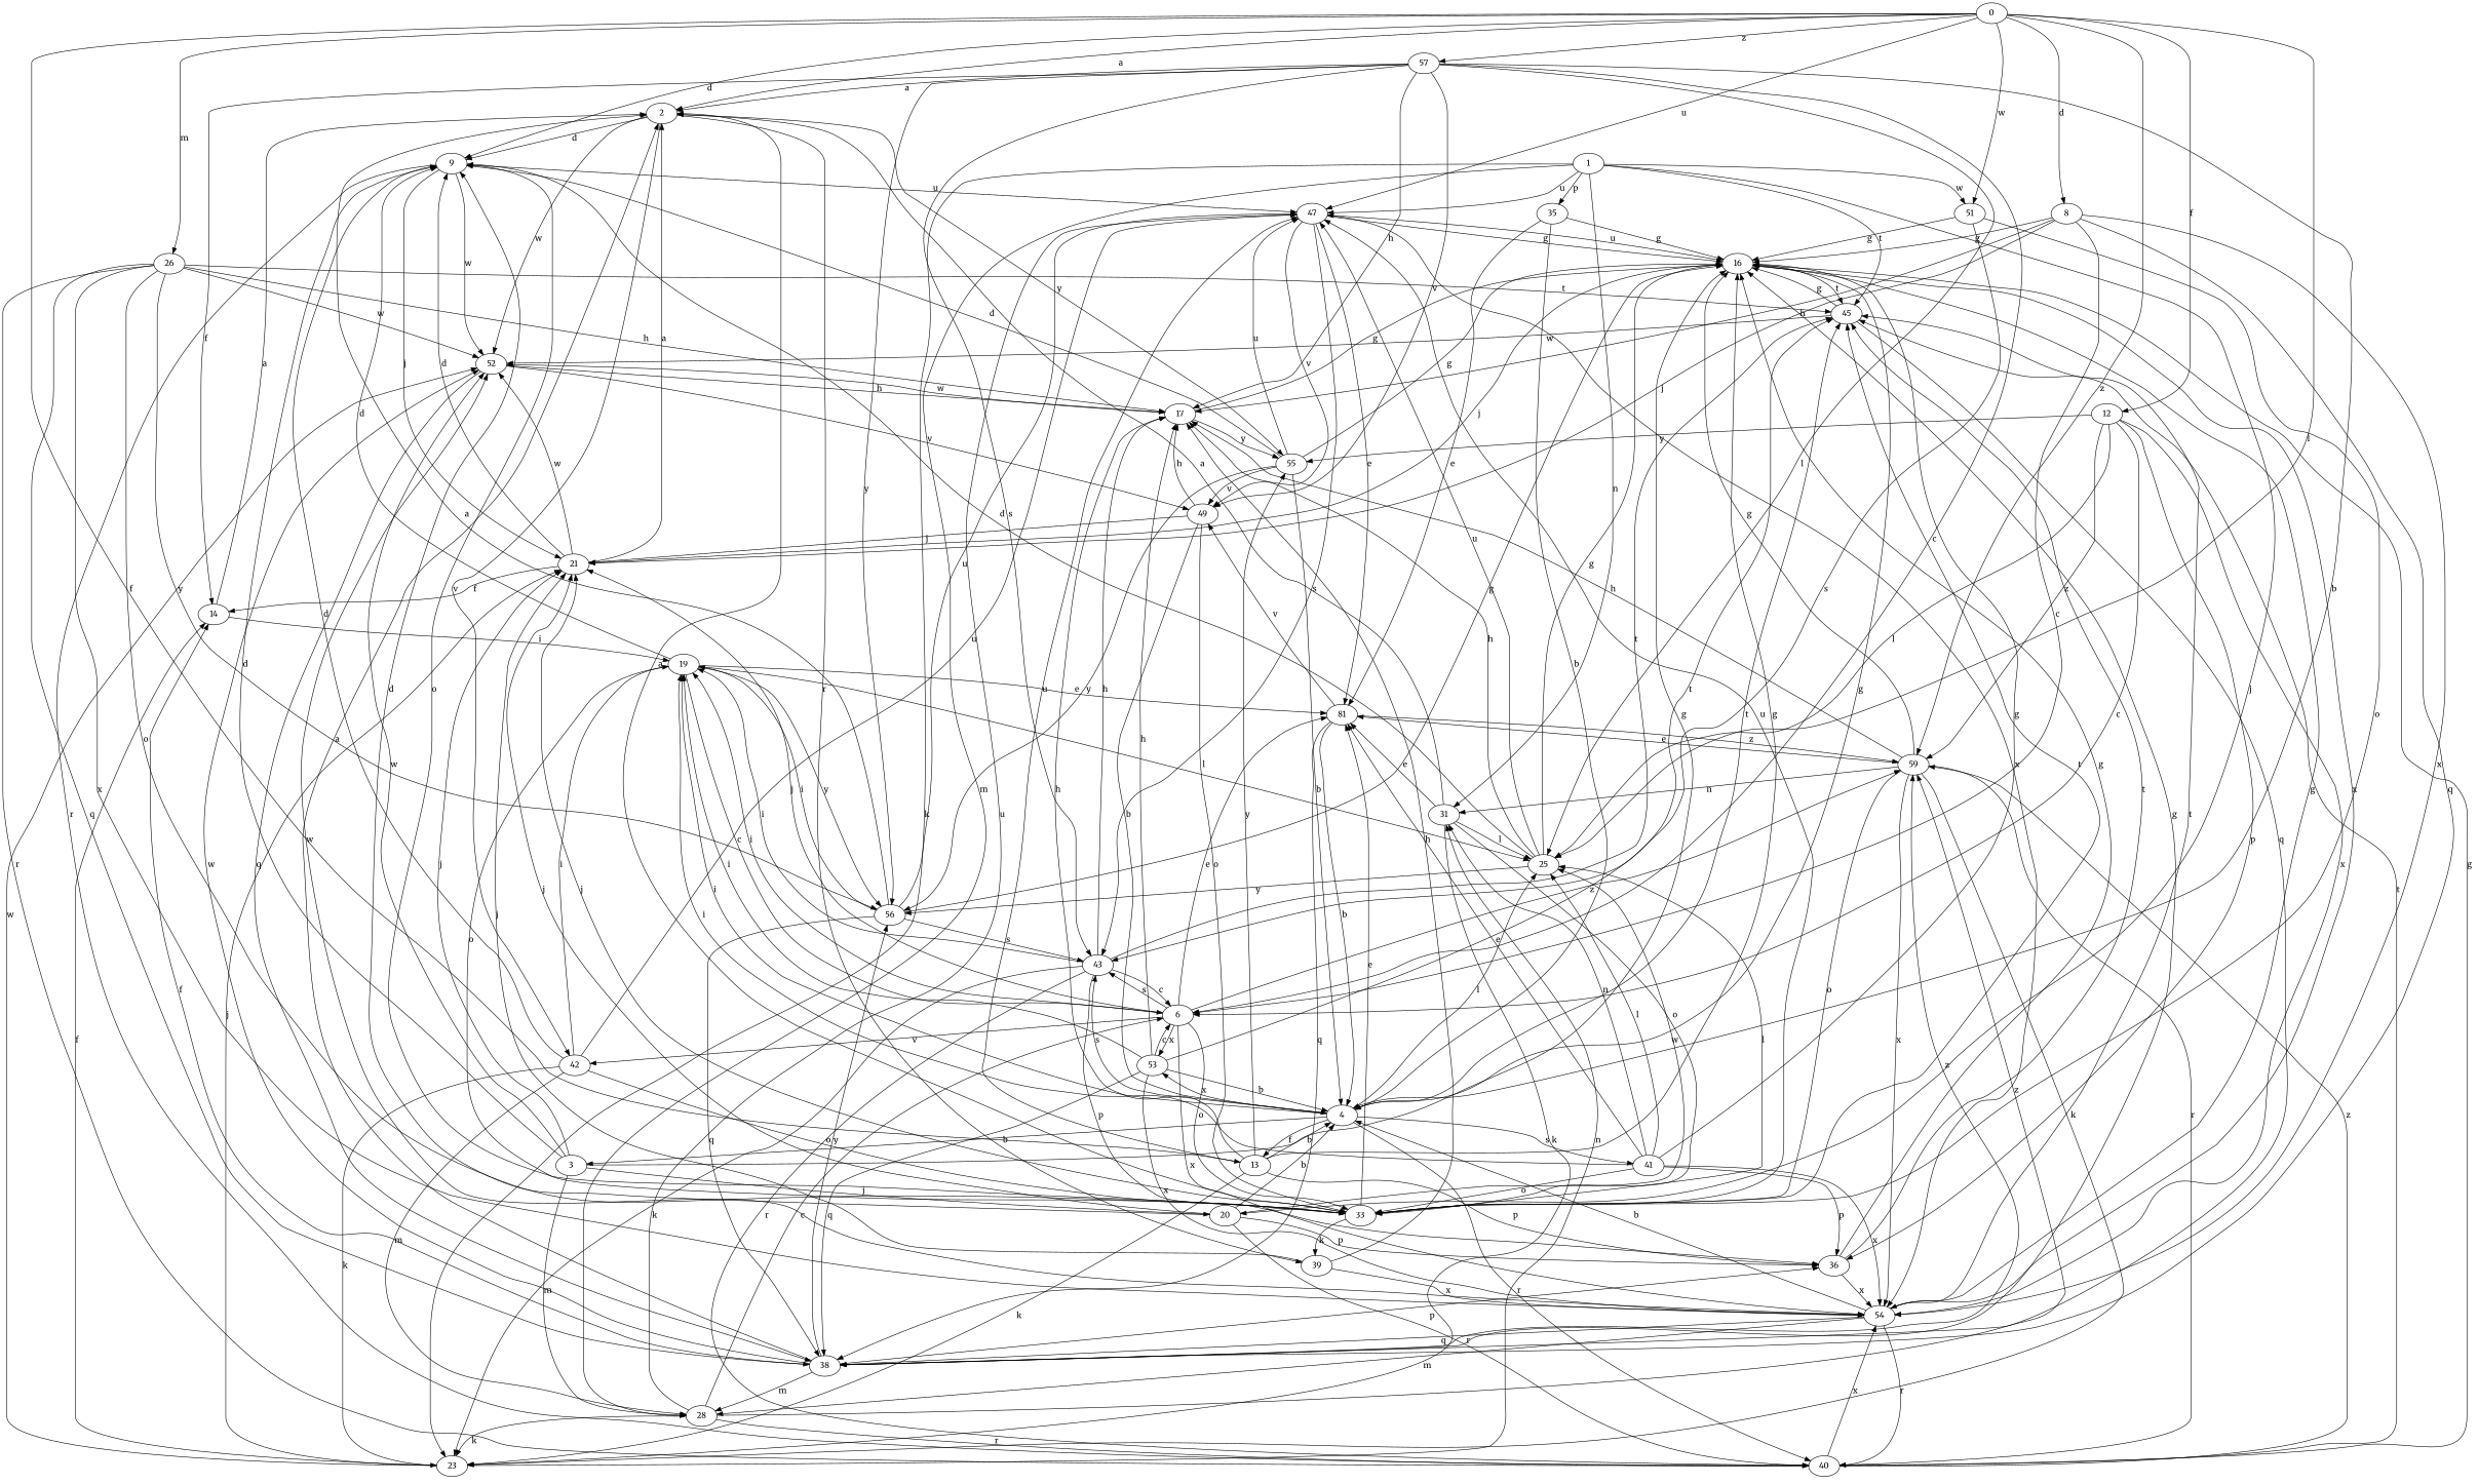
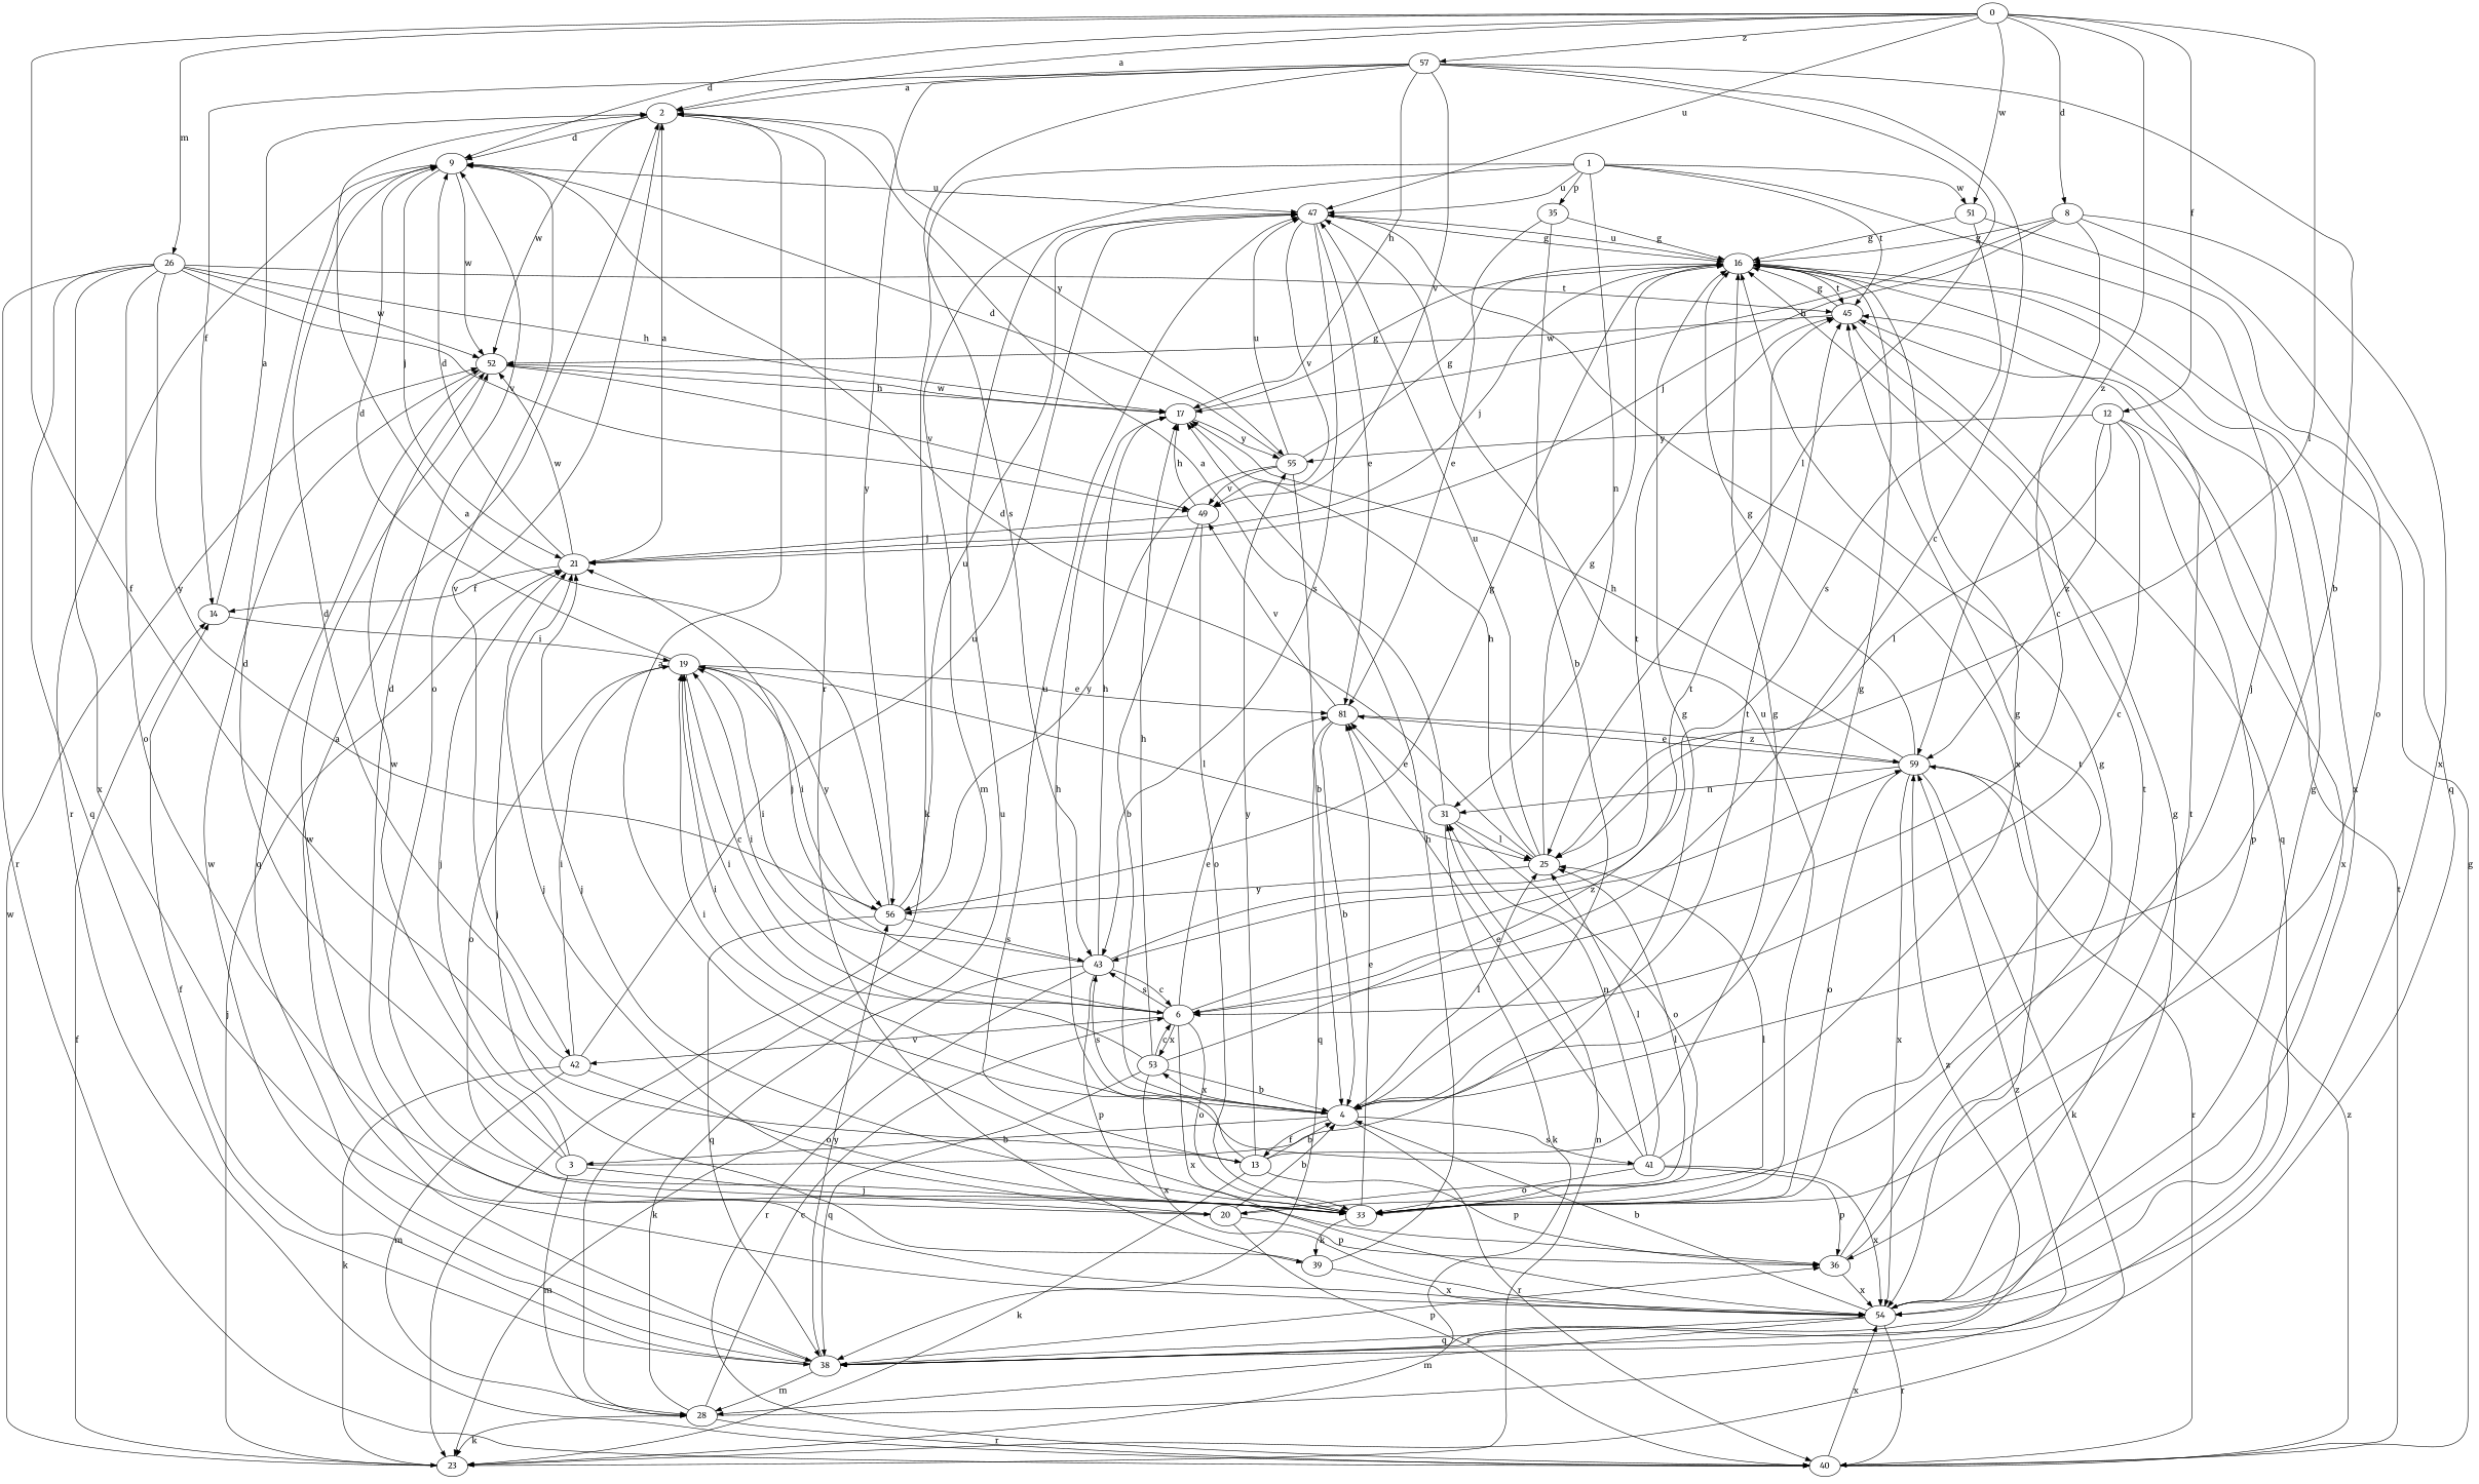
  strict digraph {
    fontname=Merriweather
    node [fontname=Merriweather]
    edge [fontname=Merriweather]
    0
    2
    8
    9
    12
    13
    25
    26
    47
    51
    57
    59
    39
    n14 [label=42]
    52
    55
    16
    21
    6
    54
    17
    38
    40
    33
    36
    23
    4
    56
    45
    49
    43
    n32 [label=81]
    14
    31
    1
    20
    28
    35
    19
    3
    41
    53
    0 -> 2 [label=a]
    0 -> 8 [label=d]
    0 -> 9 [label=d]
    0 -> 12 [label=f]
    0 -> 13 [label=f]
    0 -> 25 [label=l]
    0 -> 26 [label=m]
    0 -> 47 [label=u]
    0 -> 51 [label=w]
    0 -> 57 [label=z]
    0 -> 59 [label=z]
    2 -> 9 [label=d]
    2 -> 39 [label=r]
    2 -> n14 [label=v]
    2 -> 52 [label=w]
    2 -> 55 [label=y]
    8 -> 16 [label=g]
    8 -> 21 [label=j]
    8 -> 6 [label=c]
    8 -> 54 [label=x]
    8 -> 17 [label=h]
    8 -> 38 [label=q]
    9 -> 47 [label=u]
    9 -> 52 [label=w]
    9 -> 21 [label=j]
    9 -> 40 [label=r]
    9 -> 33 [label=o]
    12 -> 25 [label=l]
    12 -> 59 [label=z]
    12 -> 55 [label=y]
    12 -> 6 [label=c]
    12 -> 54 [label=x]
    12 -> 36 [label=p]
    13 -> 47 [label=u]
    13 -> 55 [label=y]
    13 -> 16 [label=g]
    13 -> 17 [label=h]
    13 -> 36 [label=p]
    13 -> 23 [label=k]
    13 -> 4 [label=b]
    25 -> 9 [label=d]
    25 -> 47 [label=u]
    25 -> 16 [label=g]
    25 -> 17 [label=h]
    25 -> 56 [label=y]
    26 -> 52 [label=w]
    26 -> 54 [label=x]
    26 -> 17 [label=h]
    26 -> 38 [label=q]
    26 -> 40 [label=r]
    26 -> 33 [label=o]
    26 -> 56 [label=y]
    26 -> 45 [label=t]
+   26 -> 49 [label=v]
    47 -> 16 [label=g]
    47 -> 54 [label=x]
    47 -> 49 [label=v]
    47 -> 43 [label=s]
    47 -> n32 [label=e]
    51 -> 16 [label=g]
    51 -> 33 [label=o]
    51 -> 43 [label=s]
    57 -> 2 [label=a]
    57 -> 25 [label=l]
    57 -> 6 [label=c]
    57 -> 17 [label=h]
    57 -> 4 [label=b]
    57 -> 56 [label=y]
    57 -> 49 [label=v]
    57 -> 43 [label=s]
    57 -> 14 [label=f]
    59 -> 16 [label=g]
    59 -> 54 [label=x]
    59 -> 17 [label=h]
    59 -> 40 [label=r]
    59 -> 33 [label=o]
    59 -> 23 [label=k]
    59 -> n32 [label=e]
    59 -> 31 [label=n]
    39 -> 21 [label=j]
    39 -> 54 [label=x]
    39 -> 17 [label=h]
    n14 -> 9 [label=d]
    n14 -> 47 [label=u]
    n14 -> 33 [label=o]
    n14 -> 23 [label=k]
    n14 -> 28 [label=m]
    n14 -> 19 [label=i]
    52 -> 17 [label=h]
    52 -> 38 [label=q]
    52 -> 49 [label=v]
    55 -> 9 [label=d]
    55 -> 47 [label=u]
    55 -> 16 [label=g]
    55 -> 4 [label=b]
    55 -> 56 [label=y]
    55 -> 49 [label=v]
    16 -> 47 [label=u]
    16 -> 21 [label=j]
    16 -> 54 [label=x]
    16 -> 45 [label=t]
    21 -> 2 [label=a]
    21 -> 9 [label=d]
    21 -> 52 [label=w]
    21 -> 14 [label=f]
    6 -> 59 [label=z]
    6 -> n14 [label=v]
    6 -> 21 [label=j]
    6 -> 54 [label=x]
    6 -> 33 [label=o]
    6 -> 43 [label=s]
    6 -> n32 [label=e]
    6 -> 19 [label=i]
    6 -> 53 [label=x]
    54 -> 52 [label=w]
    54 -> 16 [label=g]
    54 -> 38 [label=q]
    54 -> 40 [label=r]
    54 -> 4 [label=b]
    54 -> 45 [label=t]
    54 -> 28 [label=m]
    17 -> 52 [label=w]
    17 -> 55 [label=y]
    17 -> 16 [label=g]
    38 -> 2 [label=a]
    38 -> 59 [label=z]
    38 -> 52 [label=w]
    38 -> 16 [label=g]
    38 -> 36 [label=p]
    38 -> 56 [label=y]
    38 -> 14 [label=f]
    38 -> 28 [label=m]
    40 -> 59 [label=z]
    40 -> 16 [label=g]
    40 -> 54 [label=x]
    40 -> 45 [label=t]
    33 -> 2 [label=a]
    33 -> 25 [label=l]
    33 -> 47 [label=u]
    33 -> 39 [label=k]
    33 -> 21 [label=j]
    33 -> 45 [label=t]
    33 -> n32 [label=e]
    36 -> 16 [label=g]
    36 -> 54 [label=x]
    36 -> 45 [label=t]
    23 -> 52 [label=w]
    23 -> 21 [label=j]
    23 -> 14 [label=f]
    23 -> 31 [label=n]
    4 -> 13 [label=f]
    4 -> 25 [label=l]
    4 -> 16 [label=g]
    4 -> 40 [label=r]
    4 -> 45 [label=t]
    4 -> 43 [label=s]
    4 -> 19 [label=i]
    4 -> 3 [label=b]
    4 -> 41 [label=s]
    4 -> 53 [label=x]
    56 -> 2 [label=a]
    56 -> 47 [label=u]
    56 -> 16 [label=g]
    56 -> 38 [label=q]
    56 -> 43 [label=s]
    56 -> 19 [label=i]
    45 -> 52 [label=w]
    45 -> 16 [label=g]
    45 -> 38 [label=q]
    49 -> 21 [label=j]
    49 -> 17 [label=h]
    49 -> 33 [label=o]
    49 -> 4 [label=b]
    43 -> 6 [label=c]
    43 -> 17 [label=h]
    43 -> 40 [label=r]
    43 -> 36 [label=p]
    43 -> 23 [label=k]
    43 -> 45 [label=t]
    43 -> 19 [label=i]
    n32 -> 59 [label=z]
    n32 -> 38 [label=q]
    n32 -> 4 [label=b]
    n32 -> 49 [label=v]
    14 -> 2 [label=a]
    14 -> 19 [label=i]
    31 -> 2 [label=a]
    31 -> 25 [label=l]
    31 -> 33 [label=o]
    31 -> 23 [label=k]
    31 -> n32 [label=e]
    1 -> 47 [label=u]
    1 -> 51 [label=w]
    1 -> 23 [label=k]
    1 -> 45 [label=t]
    1 -> 31 [label=n]
    1 -> 20 [label=j]
    1 -> 28 [label=m]
    1 -> 35 [label=p]
    20 -> 9 [label=d]
-   20 -> 25 [label=w]
+   20 -> 25 [label=l]
    20 -> 21 [label=j]
    20 -> 40 [label=r]
    20 -> 36 [label=p]
    20 -> 4 [label=b]
    28 -> 47 [label=u]
    28 -> 59 [label=z]
    28 -> 6 [label=c]
    28 -> 40 [label=r]
    28 -> 23 [label=k]
    35 -> 16 [label=g]
    35 -> 4 [label=b]
    35 -> n32 [label=e]
    19 -> 9 [label=d]
    19 -> 25 [label=l]
    19 -> 6 [label=c]
    19 -> 33 [label=o]
    19 -> 56 [label=y]
    19 -> n32 [label=e]
    3 -> 9 [label=d]
    3 -> 52 [label=w]
    3 -> 16 [label=g]
    3 -> 21 [label=j]
    3 -> 20 [label=j]
    3 -> 28 [label=m]
    41 -> 25 [label=l]
    41 -> 16 [label=g]
    41 -> 54 [label=x]
    41 -> 33 [label=o]
    41 -> 36 [label=p]
    41 -> n32 [label=e]
    41 -> 31 [label=n]
    41 -> 19 [label=i]
    53 -> 6 [label=c]
    53 -> 54 [label=x]
    53 -> 17 [label=h]
    53 -> 38 [label=q]
    53 -> 4 [label=b]
    53 -> 45 [label=t]
    53 -> 19 [label=i]
  }
